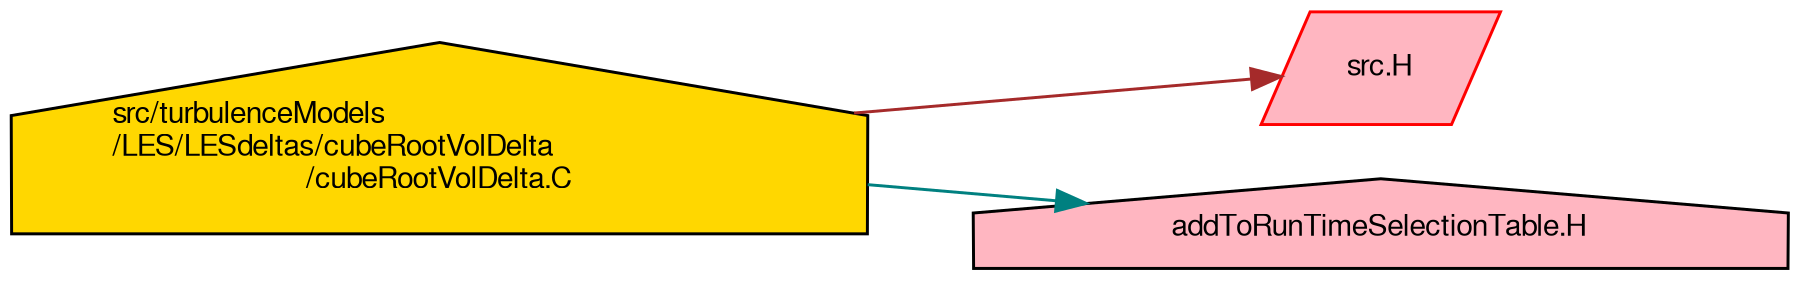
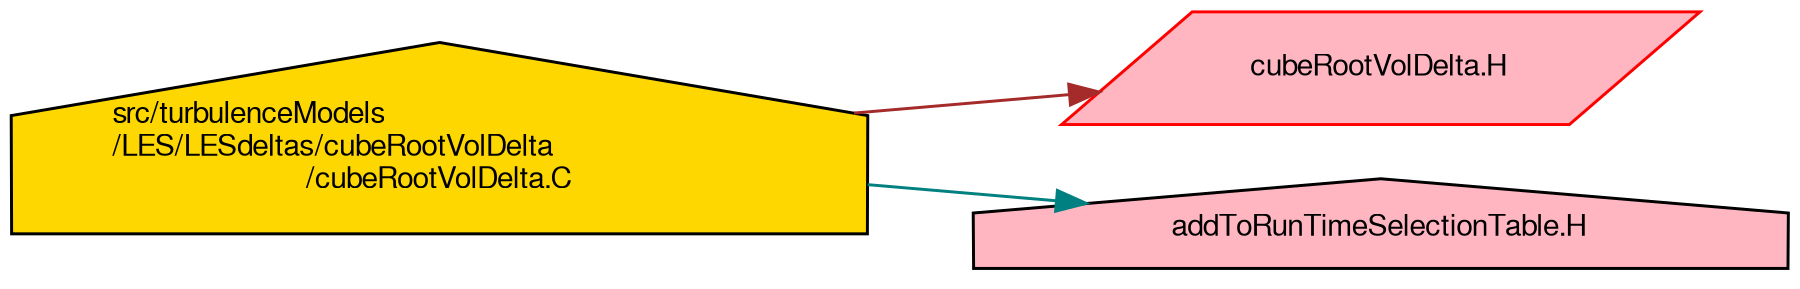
  digraph {
    rankdir=LR
    node [color=black fillcolor=lightpink fontname=FreeSans fontsize=10 shape=house style=filled]
    edge [fontname=FreeSans fontsize=10 labelfontname=FreeSans labelfontsize=10 style=solid]
    n1 [fillcolor=gold fontcolor=black height=0.2 label="src/turbulenceModels\l/LES/LESdeltas/cubeRootVolDelta\l/cubeRootVolDelta.C" width=0.4]
-   n2 [color=red height=0.2 label="src.H" shape=parallelogram width=0.4]
+   n2 [color=red height=0.2 label="cubeRootVolDelta.H" shape=parallelogram width=0.4]
    n3 [height=0.2 label="addToRunTimeSelectionTable.H" width=0.4]
    n1 -> n2 [color=brown]
    n1 -> n3 [color=teal]
  }
